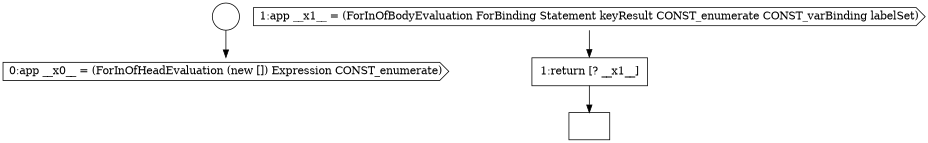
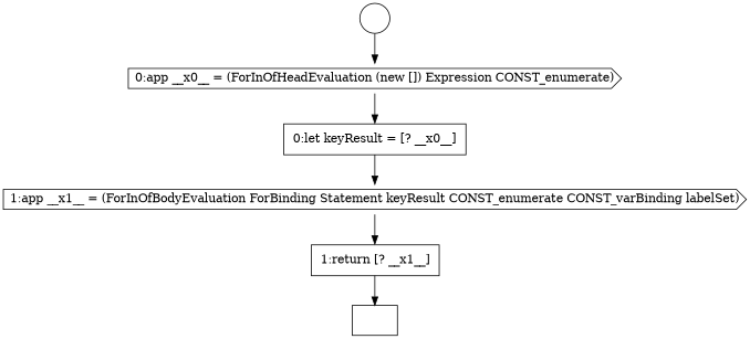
  digraph {
    node [color=black fillcolor=white shape=cds style=filled]
    edge [color=black]
    n1 [label=<<font color="black">0:app __x0__ = (ForInOfHeadEvaluation (new []) Expression CONST_enumerate)</font>>]
+   n2 [label=<<font color="black">     <table border="0" cellborder="1" cellspacing="0" cellpadding="10">       <tr><td align="left">0:let keyResult = [? __x0__]</td></tr>     </table>   </font>> margin=0 shape=none]
    n3 [label=<<font color="black">1:app __x1__ = (ForInOfBodyEvaluation ForBinding Statement keyResult CONST_enumerate CONST_varBinding labelSet)</font>>]
    n4 [label=" " shape=circle]
    n5 [label=<<font color="black">     <table border="0" cellborder="1" cellspacing="0" cellpadding="10">       <tr><td align="left">1:return [? __x1__]</td></tr>     </table>   </font>> margin=0 shape=none]
    n6 [label=" " shape=box]
+   n1 -> n2
+   n2 -> n3
    n3 -> n5
    n4 -> n1
    n5 -> n6
  }
